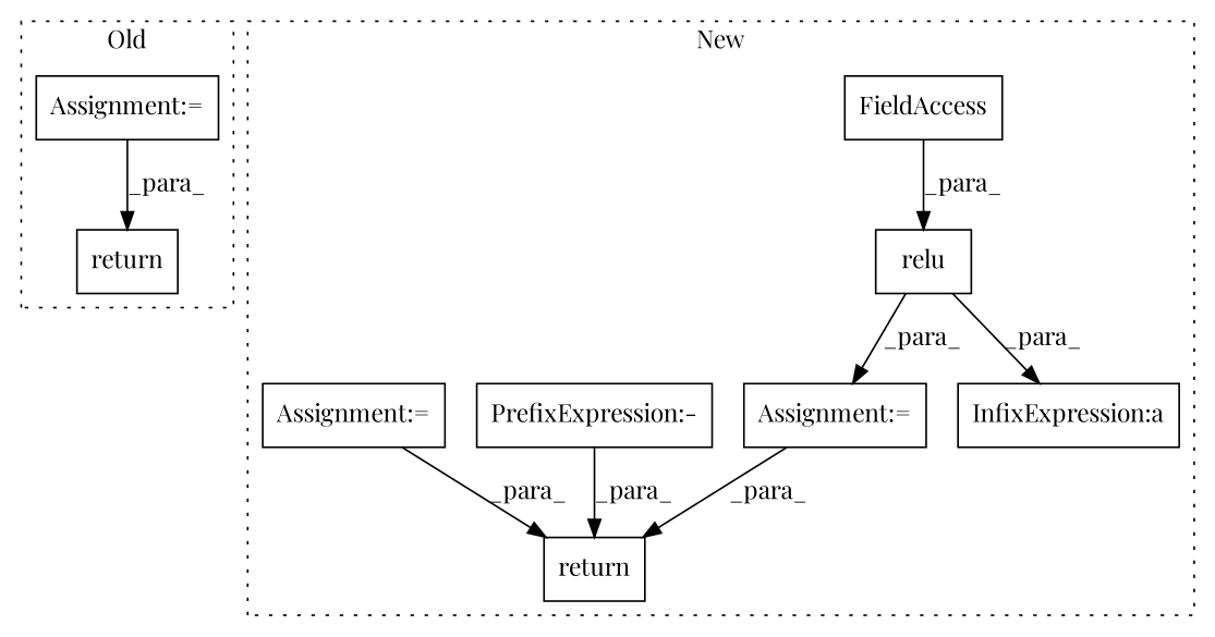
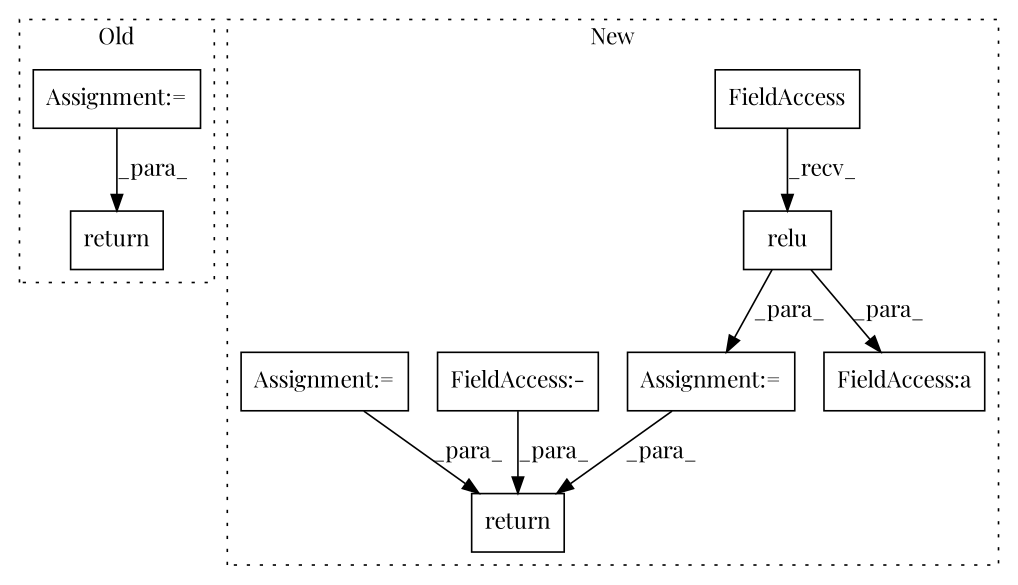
  digraph {
    fontname="Playfair Display"
    node [a=7 fontname="Playfair Display" l=1 shape=box]
    edge [fontname="Playfair Display"]
    n1 [a=41 l=7 label=return s=3584]
    n2 [label="Assignment:=" s=3431]
    n3 [a=32 l="5,1" label=relu s="5187,5202"]
    n4 [a=41 l=7 label=return s=5344]
    n5 [a=22 l=13 label=FieldAccess s=5173]
    n6 [label="Assignment:=" s=5170]
-   n7 [a=38 label="PrefixExpression:-" s=5329]
+   n7 [a=38 label="FieldAccess:-" s=5329]
    n8 [label="Assignment:=" s=5132]
-   n9 [a=27 l=3 label="InfixExpression:a" s=5198]
+   n9 [a=27 l=3 label="FieldAccess:a" s=5198]
    subgraph cluster_1 {
      label=Old
      style=dotted
      n1
      n2
    }
    subgraph cluster_2 {
      label=New
      style=dotted
      n3
      n4
      n5
      n6
      n7
      n8
      n9
    }
    n2 -> n1 [label=_para_]
    n3 -> n6 [label=_para_]
    n3 -> n9 [label=_para_]
-   n5 -> n3 [label=_para_]
+   n5 -> n3 [label=_recv_]
    n6 -> n4 [label=_para_]
    n7 -> n4 [label=_para_]
    n8 -> n4 [label=_para_]
  }
